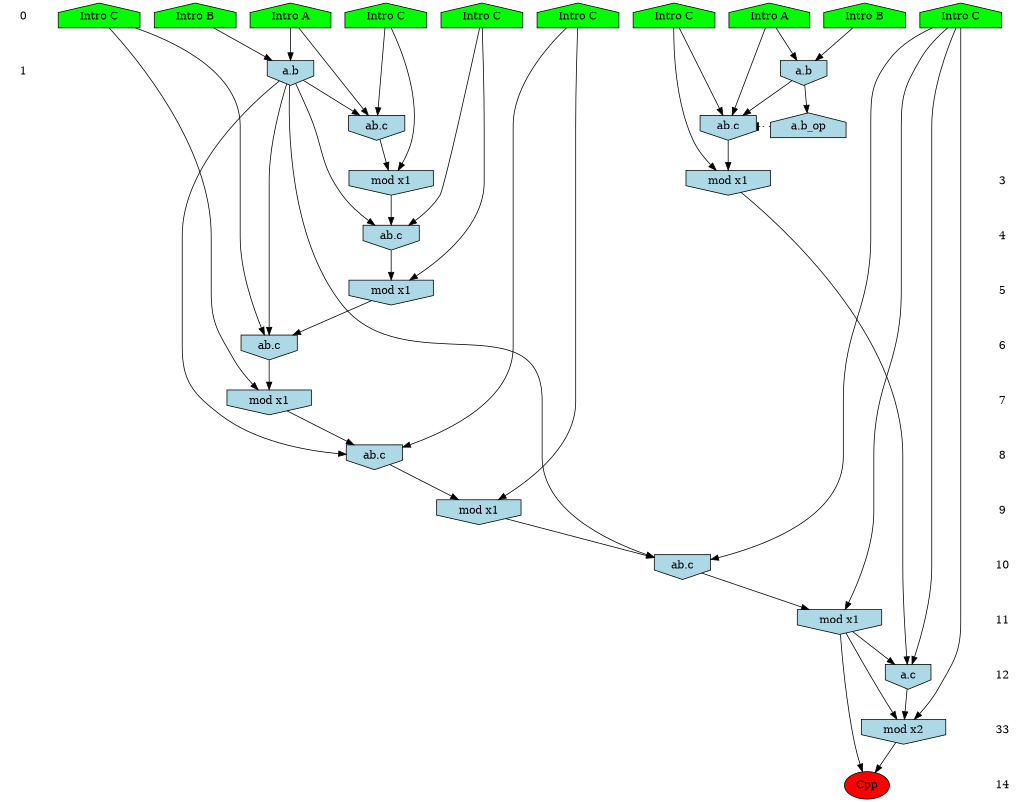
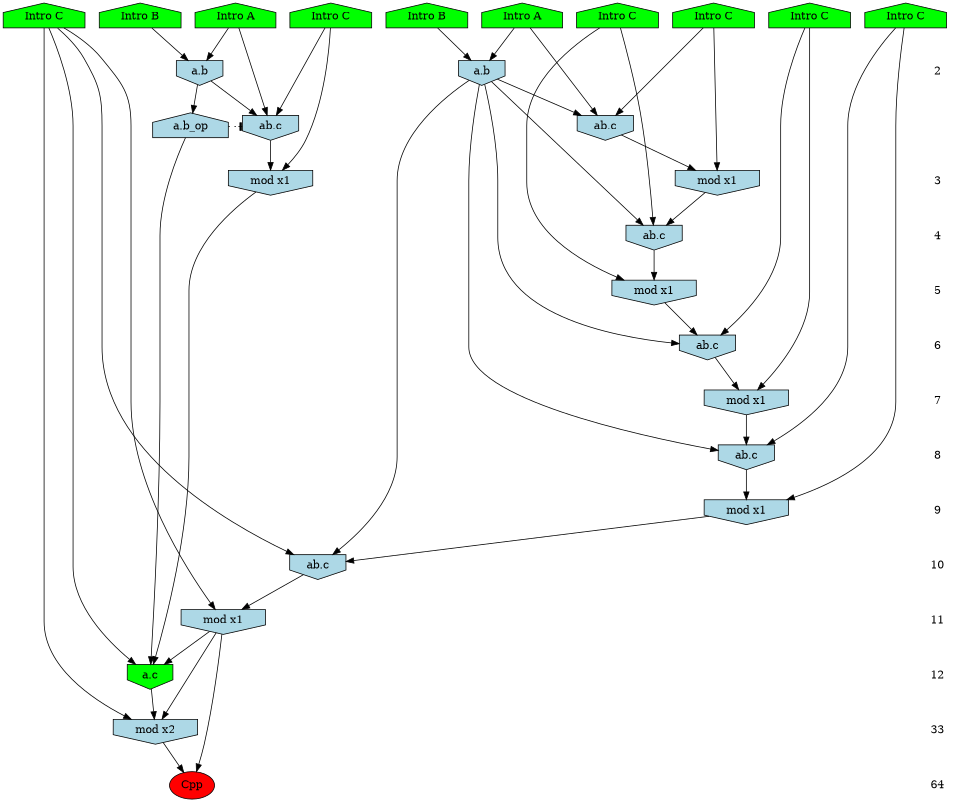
  digraph {
    ranksep=.5
    node [shape=invhouse fillcolor=lightblue style=filled]
-   0 [shape=plaintext fillcolor="" style=""]
    n2 [fillcolor=green label="Intro B" shape=house]
    n3 [fillcolor=green label="Intro A" shape=house]
    n4 [fillcolor=green label="Intro A" shape=house]
    n5 [fillcolor=green label="Intro B" shape=house]
    n6 [fillcolor=green label="Intro C" shape=house]
    n7 [fillcolor=green label="Intro C" shape=house]
    n8 [fillcolor=green label="Intro C" shape=house]
    n9 [fillcolor=green label="Intro C" shape=house]
    n10 [fillcolor=green label="Intro C" shape=house]
    n11 [fillcolor=green label="Intro C" shape=house]
-   1 [shape=plaintext fillcolor="" style=""]
+   1 [shape=plaintext label=2 fillcolor="" style=""]
    n13 [label="a.b"]
    n14 [label="a.b"]
    n15 [label="ab.c"]
    n16 [label="ab.c"]
    n17 [label="a.b_op" shape=house]
    3 [shape=plaintext fillcolor="" style=""]
    n19 [label="mod x1"]
    n20 [label="mod x1"]
    4 [shape=plaintext fillcolor="" style=""]
    n22 [label="ab.c"]
    5 [shape=plaintext fillcolor="" style=""]
    n24 [label="mod x1"]
    6 [shape=plaintext fillcolor="" style=""]
    n26 [label="ab.c"]
    7 [shape=plaintext fillcolor="" style=""]
    n28 [label="mod x1"]
    8 [shape=plaintext fillcolor="" style=""]
    n30 [label="ab.c"]
    9 [shape=plaintext fillcolor="" style=""]
    n32 [label="mod x1"]
    10 [shape=plaintext fillcolor="" style=""]
    n34 [label="ab.c"]
    11 [shape=plaintext fillcolor="" style=""]
    n36 [label="mod x1"]
    12 [shape=plaintext fillcolor="" style=""]
-   n38 [label="a.c"]
+   n38 [fillcolor=green label="a.c"]
    n39 [label=33 shape=plaintext fillcolor="" style=""]
    n40 [label="mod x2"]
-   14 [shape=plaintext fillcolor="" style=""]
+   14 [shape=plaintext label=64 fillcolor="" style=""]
    n42 [fillcolor=red label=Cpp shape=""]
    subgraph sub_1 {
      rank=same
-     0
      n2
      n3
      n4
      n5
      n6
      n7
      n8
      n9
      n10
      n11
    }
    subgraph sub_2 {
      rank=same
      1
      n13
      n14
    }
    subgraph sub_3 {
      rank=same
      n15
      n16
      n17
    }
    subgraph sub_4 {
      rank=same
      3
      n19
      n20
    }
    subgraph sub_5 {
      rank=same
      4
      n22
    }
    subgraph sub_6 {
      rank=same
      5
      n24
    }
    subgraph sub_7 {
      rank=same
      6
      n26
    }
    subgraph sub_8 {
      rank=same
      7
      n28
    }
    subgraph sub_9 {
      rank=same
      8
      n30
    }
    subgraph sub_10 {
      rank=same
      9
      n32
    }
    subgraph sub_11 {
      rank=same
      10
      n34
    }
    subgraph sub_12 {
      rank=same
      11
      n36
    }
    subgraph sub_13 {
      rank=same
      12
      n38
    }
    subgraph sub_14 {
      rank=same
      n39
      n40
    }
    subgraph sub_15 {
      rank=same
      14
      n42
    }
-   0 -> 1 [style=invis]
    n2 -> n14
    n3 -> n13
    n3 -> n15
    n4 -> n14
    n4 -> n16
    n5 -> n13
    n6 -> n22
    n6 -> n24
    n7 -> n15
    n7 -> n19
    n8 -> n30
    n8 -> n32
    n9 -> n16
    n9 -> n20
    n10 -> n26
    n10 -> n28
    n11 -> n34
    n11 -> n36
    n11 -> n38
    n11 -> n40
    n13 -> n15
    n13 -> n22
    n13 -> n26
    n13 -> n30
    n13 -> n34
    n14 -> n16
    n14 -> n17
    n15 -> n19
    n16 -> n20
    n17 -> n16 [arrowhead=tee style=dotted]
+   n17 -> n38
    3 -> 4 [style=invis]
    n19 -> n22
    n20 -> n38
    4 -> 5 [style=invis]
    n22 -> n24
    5 -> 6 [style=invis]
    n24 -> n26
    6 -> 7 [style=invis]
    n26 -> n28
    7 -> 8 [style=invis]
    n28 -> n30
    8 -> 9 [style=invis]
    n30 -> n32
    9 -> 10 [style=invis]
    n32 -> n34
    10 -> 11 [style=invis]
    n34 -> n36
    11 -> 12 [style=invis]
    n36 -> n38
    n36 -> n40
    n36 -> n42
    12 -> n39 [style=invis]
    n38 -> n40
    n39 -> 14 [style=invis]
    n40 -> n42
  }
